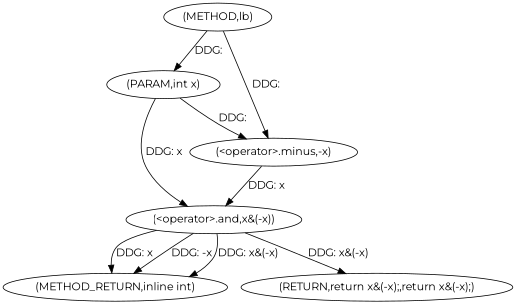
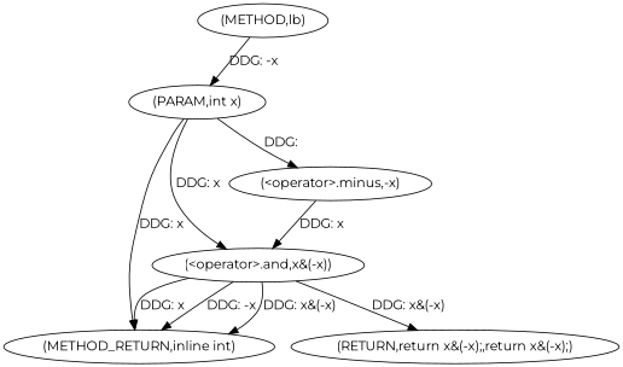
  digraph {
    fontname=Montserrat
    node [fontname=Montserrat]
    edge [fontname=Montserrat]
    n1 [label="(METHOD,lb)"]
    n2 [label="(PARAM,int x)"]
    n3 [label="(<operator>.minus,-x)"]
    n4 [label="(<operator>.and,x&(-x))"]
    n5 [label="(METHOD_RETURN,inline int)"]
    n6 [label="(RETURN,return x&(-x);,return x&(-x);)"]
-   n1 -> n2 [label="DDG: "]
-   n1 -> n3 [label="DDG: "]
+   n1 -> n2 [label="DDG: -x"]
    n2 -> n3 [label="DDG: "]
    n2 -> n4 [label="DDG: x"]
+   n2 -> n5 [label="DDG: x"]
    n3 -> n4 [label="DDG: x"]
    n4 -> n5 [label="DDG: x"]
    n4 -> n5 [label="DDG: -x"]
    n4 -> n5 [label="DDG: x&(-x)"]
    n4 -> n6 [label="DDG: x&(-x)"]
  }
